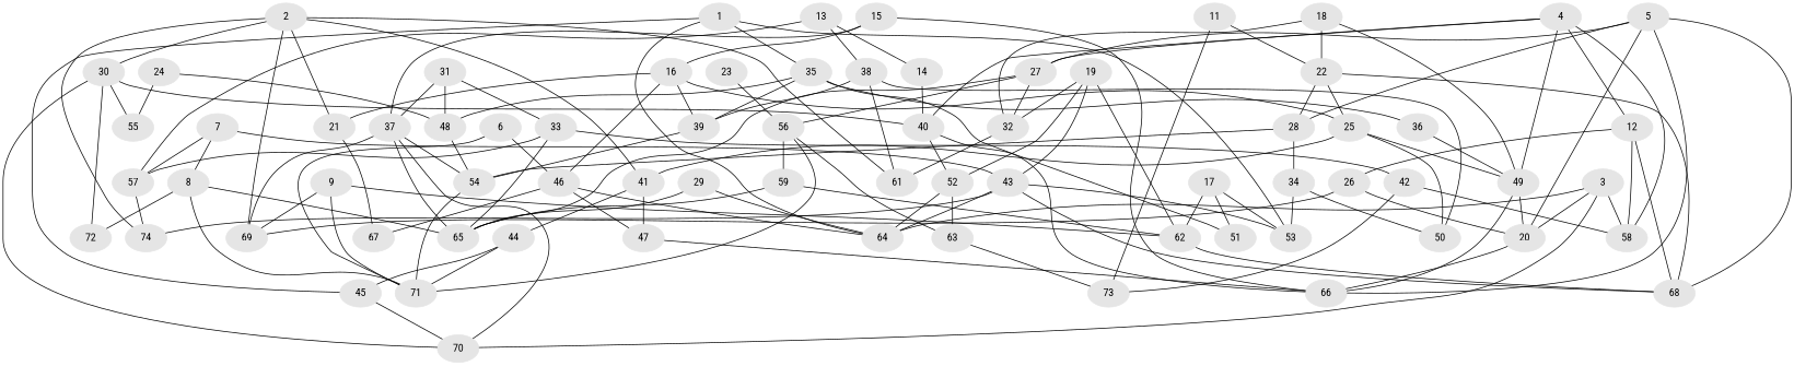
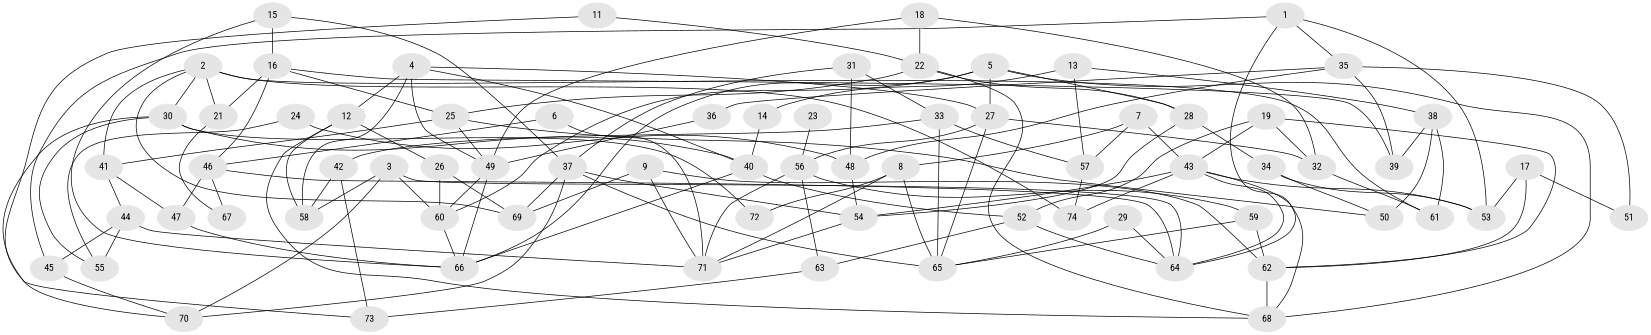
  graph {
    fontname="Roboto Condensed"
    node [color=gray90 fontname="Roboto Condensed" style=filled]
    edge [fontname="Roboto Condensed"]
    1
    35
    45
    53
    64
    39
    51
    48
    36
    70
    2
    21
    30
    41
    61
    69
    74
    67
    40
    72
    55
    44
    47
    3
    58
-   60 [label=20]
+   60
    66
    4
    12
    27
    49
    68
    26
    65
    32
    56
    52
    5
    28
    34
    54
    6
    46
    71
    7
    8
    43
    57
    9
    62
    25
    50
    11
    22
    73
    13
    14
    38
    15
    16
    37
    17
    18
    19
    63
    23
    59
    24
    29
    31
    33
    42
    1 -- 35
    1 -- 45
    1 -- 53
    1 -- 64
    35 -- 39
    35 -- 51
    35 -- 48
    35 -- 36
    45 -- 70
-   39 -- 54
+   43 -- 54
    48 -- 54
    36 -- 49
    2 -- 21
    2 -- 30
    2 -- 41
    2 -- 61
    2 -- 69
    2 -- 74
    21 -- 67
    30 -- 70
    30 -- 40
    30 -- 72
    30 -- 55
    41 -- 44
    41 -- 47
    40 -- 66
    40 -- 52
    44 -- 45
+   44 -- 55
    44 -- 71
    47 -- 66
    3 -- 64
    3 -- 70
    3 -- 58
    3 -- 60
    60 -- 66
    4 -- 40
    4 -- 58
    4 -- 12
    4 -- 27
    4 -- 49
    12 -- 58
    12 -- 68
    12 -- 26
    27 -- 65
    27 -- 32
    27 -- 56
    49 -- 60
    49 -- 66
    26 -- 69
    26 -- 60
    32 -- 61
    56 -- 71
    56 -- 63
    56 -- 59
    52 -- 64
    52 -- 63
    5 -- 60
    5 -- 66
    5 -- 27
    5 -- 68
    5 -- 28
    28 -- 34
    28 -- 54
    34 -- 53
    34 -- 50
    54 -- 71
    6 -- 46
    6 -- 71
    46 -- 64
    46 -- 67
    46 -- 47
    7 -- 8
    7 -- 43
    7 -- 57
    8 -- 72
    8 -- 65
    8 -- 71
    43 -- 53
    43 -- 64
    43 -- 74
    43 -- 68
    57 -- 74
    9 -- 69
    9 -- 71
    9 -- 62
    62 -- 68
    25 -- 41
    25 -- 49
    25 -- 50
    11 -- 22
    11 -- 73
    22 -- 68
    22 -- 28
    22 -- 25
    13 -- 57
    13 -- 14
    13 -- 38
    14 -- 40
    38 -- 39
    38 -- 61
    38 -- 50
    15 -- 66
    15 -- 16
    15 -- 37
    16 -- 39
    16 -- 21
    16 -- 46
    16 -- 25
    37 -- 70
    37 -- 69
    37 -- 65
    37 -- 54
    17 -- 53
    17 -- 51
    17 -- 62
    18 -- 49
    18 -- 32
    18 -- 22
    19 -- 32
    19 -- 52
    19 -- 43
    19 -- 62
    63 -- 73
    23 -- 56
    59 -- 65
    59 -- 62
    24 -- 48
    24 -- 55
    29 -- 64
    29 -- 65
    31 -- 48
    31 -- 37
    31 -- 33
    33 -- 65
    33 -- 57
    33 -- 42
    42 -- 58
    42 -- 73
  }
